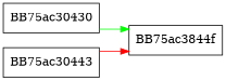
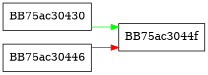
  digraph {
    rankdir=LR
    splines=ortho
    node [shape=box]
    BB75ac30430
-   BB75ac3044f [label=BB75ac3844f]
-   BB75ac30443
+   BB75ac3044f
+   BB75ac30443 [label=BB75ac30446]
    BB75ac30430 -> BB75ac3044f [color=green]
    BB75ac30443 -> BB75ac3044f [color=red]
  }
